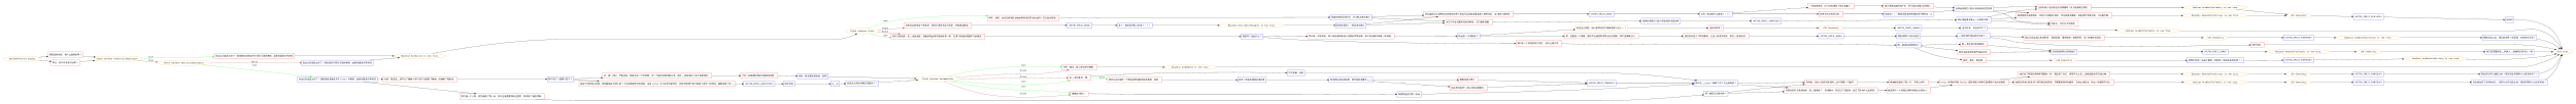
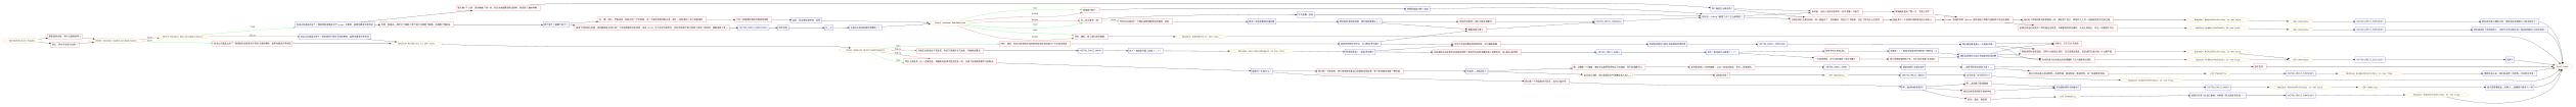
  digraph {
    fontname="IBM Plex Mono"
    rankdir=LR
    node [color=blue fontname="IBM Plex Mono" shape=box]
    edge [fontname="IBM Plex Mono"]
    "AoiRank4Convo1 begins." [color=orange shape=""]
    n2 [color=red label="看看是谁在线。有什么想聊的吗？"]
    n3 [color=red label="那么，碧今天在想什么呢？"]
    n4 [color=orange label="Check boolean AoiDuviriImportance" shape=""]
    n5 [color=red label="你这么问真是太好了！我很想知道更多关于双衍王境的事情，如果你愿意分享的话"]
    n6 [color=orange label="Check boolean AoiLotusImportance" shape=""]
    n7 [color=orange label="Boolean AoiDuviri is now true." shape=""]
    n8 [label="你这么问真是太好了！我很想知道更多关于 Lotus 的事情，如果你愿意分享的话"]
    n9 [label="你这么问真是太好了！我在想关于双衍王境的事情，如果你愿意分享的话"]
-   n10 [color=orange label="Check boolean Lotus" shape=""]
+   n10 [color=orange label="Check boolean AoiLiteralDragons" shape=""]
    n11 [color=red label="当然。我是说……我不太了解她？那个孩子比我更了解她。但她救了我的命。"]
    n12 [color=red label="我欠她一个人情，因为她救了我一命。所以当她需要我来这里时，我回应了她的呼唤。"]
    n13 [color=red label="呵呵。好吧，你还记得我告诉你的那些真实存在的龙吗？它们就在那里。"]
    n14 [color=red label="双衍王境很美，但……也很危险，就像所有故事书里的世界一样。充满了怪物和需要学习的教训。"]
    n15 [color=red label="你肯定会觉得这个有意思。双衍王境里有会飞的龙，叫做奥金魇龙。"]
    n16 [label="那个孩子？是哪个孩子？"]
    n17 [label="哦？她是怎么救你的？"]
    n18 [label="我真的很想见到它们，它们听起来太酷了"]
    n19 [label="哦是吗？比如什么？"]
    n20 [label="<RETRO_EMOJI_WHOA>"]
    n21 [color=red label="是这个时间线上的我，因为被困在月球上的一个冷冻舱里而没有变老，后来 Lotus 为了保护大家安全，把月球和那个孩子放进了虚空一段时间。她最后救了我——"]
    n22 [color=red label="对。嗯。所以，严格来说，我来自另一个时间线。另一个版本的我没那么老，因为……你知道的？这个故事很长。"]
    n23 [color=red label="当我在双衍王境的时候，我……被困住了。变得麻木。我忘记了我是谁。也忘了我为什么在那里。"]
    n24 [color=red label="有时候，当你人生跌到谷底时……你只需要一只援手。"]
    n25 [color=red label="你知道我怎么使用传识来操控你吧？我也可以在奥金魇龙身上使用传识。这*真的*很奇怪。"]
    n26 [color=red label="当它们不在试图杀死你的时候，它们确实很酷。"]
    n27 [color=red label="我们有一个邪恶的孩子国王，名叫士魂大帝。"]
    n28 [color=red label="我们有一大堆角色，每个角色都有着自己悲惨的背景故事。每个角色都代表着一种情感。"]
    n29 [label="龙？！真的是字面上的龙？！？！"]
    n30 [label="<RETRO_EMOJI_HORRIFIED>"]
    n31 [color=red label="下次一起喝酒时我会当面讲给你听。"]
    n32 [color=red label="她是其中一个把我从那种境地拉出来的人。"]
    n33 [color=red label="而她确实是给了我一只。字面上的手。"]
    n34 [label="<RETRO_EMOJI_WHOA>"]
    n35 [label="但听起来跟它们战斗应该挺有意思的啊"]
    n36 [label="啊……他真的很邪恶吗？"]
    n37 [label="听起来……太戏剧化了"]
    n38 [color=orange label="Boolean AoiLiteralDragons is now true." shape=""]
    n39 [label="停停停停"]
    n40 [label="哈哈，听起来挺复杂的，是吧"]
    n41 [color=red label="Lotus 和我的导师 Teshin 是我有能力和勇气逃离那个地方的原因。"]
    n42 [label="成为一条龙是什么感觉？！？！"]
    n43 [label="<RETRO_EMOJI_PUMPEDUP>"]
    n44 [color=red label="是的，真的。相信我。"]
    n45 [color=red label="呃……其实他只是很孤独。"]
    n46 [color=red label="他无法改变虚空赋予他的本性。"]
    n47 [color=orange label="姑且这么说吧。他们是我记忆中最像是家人的人……？"]
    n48 [color=red label="嗯。这都是一个隐喻，教你学会接受和调节自己的情绪，而不是屏蔽它们。"]
    n49 [label="我想去看龙！！听起来太酷了"]
    n50 [label="@___@"]
    n51 [color=orange label="Check boolean AmirWebsite" shape=""]
    n52 [color=red label="如果没有他们的支持？我可能还在那里。不断重复同样的循环。无休止地死去。对这一切都漠不关心。"]
    n53 [color=red label="他们给了我取得胜利所需要的一切。我战胜了自己。希望不久之后……也能战胜虚空无情之物。"]
    n54 [color=red label="转弯半径出奇地*差*。"]
    n55 [color=red label="一开始很奇怪。但飞行的感觉？那太有趣了。"]
    n56 [label="我们俩是屠龙勇士！向胜利冲锋！"]
    n57 [color=orange label="+20 Chemistry" shape=""]
    n58 [label="现在我觉得有点同情他了"]
    n59 [color=red label="这有多悲哀？"]
    n60 [color=red label="虚空恰好进入了我的脑海，让这一切成为现实。而且……是致命的。"]
    n61 [label="你是怎么把这些都记清楚的？！"]
    n62 [color=red label="这……有点复杂，嗯。"]
    n63 [color=red label="慢慢就习惯了。"]
    n64 [color=red label="拜托，傻瓜，跟上我们的节奏吧。"]
    n65 [color=orange label="Boolean AoiWishForFamily is now true." shape=""]
    n66 [color=orange label="Boolean AoiWishForVictory is now true." shape=""]
    n67 [label="哈哈哈！！！那我还是坚持用我的原子摩托车 <3"]
    n68 [color=red label="我只希望这能持续下去。而不是总想着*弄死我*。"]
    n69 [color=red label="我觉得有你在我身边，没有什么能阻止我们。无论是奥金魇龙，还是虚空无情之物。什么都不能。"]
    n70 [color=red label="当你有家人在你身边为你撑腰时？没人能够胜过我们。"]
    n71 [color=red label="冷静点。它们又大又危险。"]
    n72 [label="那我们应该一起去打败他！你和我！听起来多有意思？！"]
    n73 [label="<RETRO_EMOJI_OHNO>"]
    n74 [color=orange label="+20 Chemistry" shape=""]
    n75 [label="<RETRO_EMOJI_OHNO>"]
    n76 [color=red label="阿米尔正在制作一个网站来帮助梳理这些事情。哈哈。"]
    n77 [label="哈哈！听起来像他会做的事"]
    n78 [label="可不是嘛，哈哈"]
    n79 [label="希望我也能习惯！哈哈"]
    n80 [color=orange label="Boolean AoiNoDate is now true." shape=""]
    n81 [color=orange label="+20 Chemistry" shape=""]
    n82 [color=orange label="+20 Chemistry" shape=""]
    n83 [label="但听起来跟它们战斗应该挺有意思的啊"]
    n84 [color=orange label="Boolean AoiWishForVictory is now true." shape=""]
    n85 [color=orange label="Boolean AoiWishForFamily is now true." shape=""]
    n86 [label="<RETRO_EMOJI_PUMPEDUP>"]
    n87 [color=orange label="Boolean AoiWishForFamily is now true." shape=""]
    n88 [label="<RETRO_EMOJI_AWHUG>"]
    n89 [label="我觉得我不太喜欢虚空"]
    n90 [label="而且听起来也很有用。我可能会需要它 x_x"]
    n91 [label="所以说……Lotus？她救了你？怎么做到的？"]
    "Chat ends." [color=orange shape=""]
    n93 [label="<RETRO_EMOJI_PUMPEDUP>"]
    n94 [label="<RETRO_EMOJI_PUMPEDUP>"]
    n95 [color=orange label="+20 Chemistry" shape=""]
    n96 [color=orange label="Boolean AoiWishForVictory is now true." shape=""]
    n97 [color=orange label="+20 Chemistry" shape=""]
    n98 [label="这不悲哀。你已经尽力了"]
    n99 [label="……或许我不想去双衍王境了…… "]
    n100 [color=red label="你在开玩笑吧？*我*可能会需要它。"]
    n101 [color=red label="慢慢你就习惯了。"]
    n102 [label="当你身边有了支持你的人，没有什么可以阻止你！现在有我和六人组支持你！"]
    n103 [label="听起来没有人能阻止你！而且现在有我和六人组支持你了！"]
    n104 [label="<RETRO_EMOJI_GIVELOVE>"]
    n105 [label="他只是需要朋友……和家人……就像我们所有人一样"]
    n106 [color=orange label="Boolean AoiWishForFamily is now true." shape=""]
    n107 [color=red label="这样也好。"]
    n108 [color=red label="我认为你会真心喜欢那里——四处奔跑，屠杀怪物，救助村民。这一切都非常崇高。"]
    n109 [label="<RETRO_EMOJI_TWOHUGS>"]
    n110 [label="说得对"]
    n111 [color=orange label="+20 Chemistry" shape=""]
    n112 [label="<RETRO_EMOJI_PUMPEDUP>"]
    n113 [color=orange label="Boolean AoiWishForVictory is now true." shape=""]
    n114 [label="既然你这么说，我们就去吧！你和我，对抗双衍王境！"]
    "AoiRank4Convo1 begins." -> n2
    "AoiRank4Convo1 begins." -> n3
    n2 -> n4
    n3 -> n4
    n4 -> n5 [color=green label=true]
    n4 -> n6 [color=brown label=true]
    n5 -> n7
    n6 -> n8 [color=green label=true]
    n6 -> n9 [color=brown label=false]
    n7 -> n10
    n8 -> n11
    n8 -> n12
    n9 -> n7
    n10 -> n13 [color=green label=true]
    n10 -> n14 [color=green label=true]
    n10 -> n14 [color=brown label=false]
    n10 -> n15 [color=brown label=false]
    n11 -> n16
    n12 -> n17
    n13 -> n18
    n14 -> n19
    n15 -> n20
    n16 -> n21
    n16 -> n22
    n17 -> n23
    n17 -> n24
-   n18 -> n25
+   n18 -> n101
    n18 -> n26
    n19 -> n27
    n19 -> n28
    n20 -> n29
    n21 -> n30
    n22 -> n31
    n23 -> n32
    n24 -> n33
    n25 -> n34
    n26 -> n35
    n27 -> n36
    n28 -> n37
    n29 -> n38
    n30 -> n39
    n31 -> n40
    n32 -> n41
    n33 -> n41
    n34 -> n42
    n35 -> n43
    n36 -> n44
    n36 -> n45
    n36 -> n46
    n37 -> n47
    n37 -> n48
    n38 -> n49
    n39 -> n50
    n40 -> n51
    n41 -> n52
    n41 -> n53
    n42 -> n54
    n42 -> n55
    n43 -> n56
    n44 -> n57
    n45 -> n58
    n46 -> n58
    n47 -> n59
    n48 -> n60
    n49 -> n25
    n49 -> n26
    n50 -> n61
    n51 -> n62 [color=green label=true]
    n51 -> n62 [color=brown label=false]
    n51 -> n63 [color=green label=true]
    n51 -> n63 [color=brown label=false]
    n51 -> n64 [color=green label=true]
    n51 -> n64 [color=brown label=false]
    n52 -> n65
    n53 -> n66
    n54 -> n67
    n55 -> n68
    n56 -> n69
    n56 -> n70
    n56 -> n71
    n57 -> n72
    n58 -> n73
    n59 -> n74
    n60 -> n75
    n61 -> n51
    n62 -> n76 [color=green label=true]
    n62 -> n78
    n63 -> n79
    n64 -> n80
    n65 -> n81
    n66 -> n82
    n67 -> n83
    n68 -> n83
    n69 -> n84
    n70 -> n85
    n72 -> n86
    n73 -> n87
    n74 -> n88
    n75 -> n89
    n76 -> n77
    n77 -> n90
    n78 -> n91
    n79 -> n91
    n80 -> "Chat ends."
    n81 -> n93
    n82 -> n94
    n83 -> n69
    n83 -> n70
    n83 -> n71
    n84 -> n95
    n85 -> n95
    n86 -> n96
    n87 -> n97
    n88 -> n98
    n89 -> n99
    n90 -> n100
    n90 -> n101
    n91 -> n23
    n91 -> n24
    n93 -> n102
    n94 -> n103
    n95 -> n104
    n96 -> "Chat ends."
    n97 -> n105
    n98 -> n106
    n99 -> n107
    n99 -> n108
    n100 -> n109
    n101 -> n109
    n102 -> "Chat ends."
    n103 -> "Chat ends."
    n104 -> n110
    n105 -> "Chat ends."
    n106 -> "Chat ends."
    n107 -> "Chat ends."
    n108 -> n111
    n109 -> n91
    n110 -> "Chat ends."
    n111 -> n112
    n112 -> n113
    n113 -> n114
    n114 -> "Chat ends."
  }
